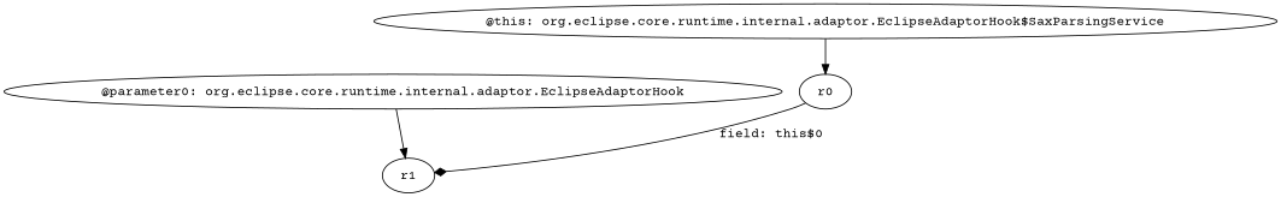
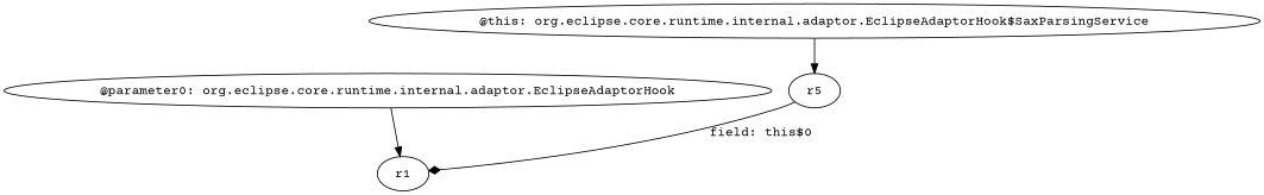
  digraph {
    fontname="Courier Prime"
    node [fontname="Courier Prime"]
    edge [arrowhead=normal fontname="Courier Prime"]
-   n1 [label=r0]
+   n1 [label=r5]
    n2 [label=r1]
    n3 [label="@this: org.eclipse.core.runtime.internal.adaptor.EclipseAdaptorHook$SaxParsingService"]
    n4 [label="@parameter0: org.eclipse.core.runtime.internal.adaptor.EclipseAdaptorHook"]
    n1 -> n2 [label="field: this$0" arrowhead=diamond]
    n3 -> n1
    n4 -> n2
  }
